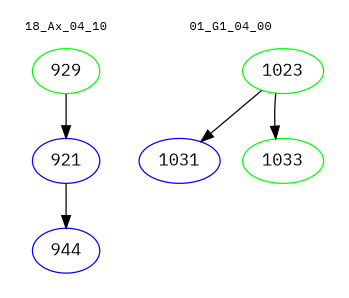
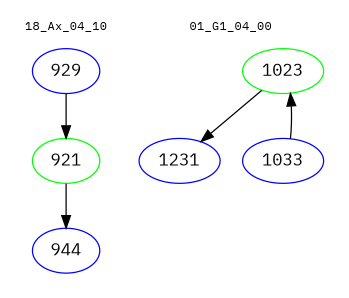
  digraph {
    fontname="IBM Plex Mono"
    node [color=blue fontname="IBM Plex Mono"]
    edge [color=black fontname="IBM Plex Mono"]
-   n1 [label=921]
+   n1 [color=green label=921]
    n2 [label=944]
-   n3 [color=green label=929]
+   n3 [label=929]
    n4 [color=green label=1023]
-   n5 [label=1031]
-   n6 [color=green label=1033]
+   n5 [label=1231]
+   n6 [label=1033]
    subgraph cluster_1 {
      color=white
      fontsize=10
      label="18_Ax_04_10"
      n1
      n2
      n3
    }
    subgraph cluster_2 {
      color=white
      fontsize=10
      label="01_G1_04_00"
      n4
      n5
      n6
    }
    n1 -> n2
    n3 -> n1
    n4 -> n5
-   n4 -> n6
+   n6 -> n4
  }
